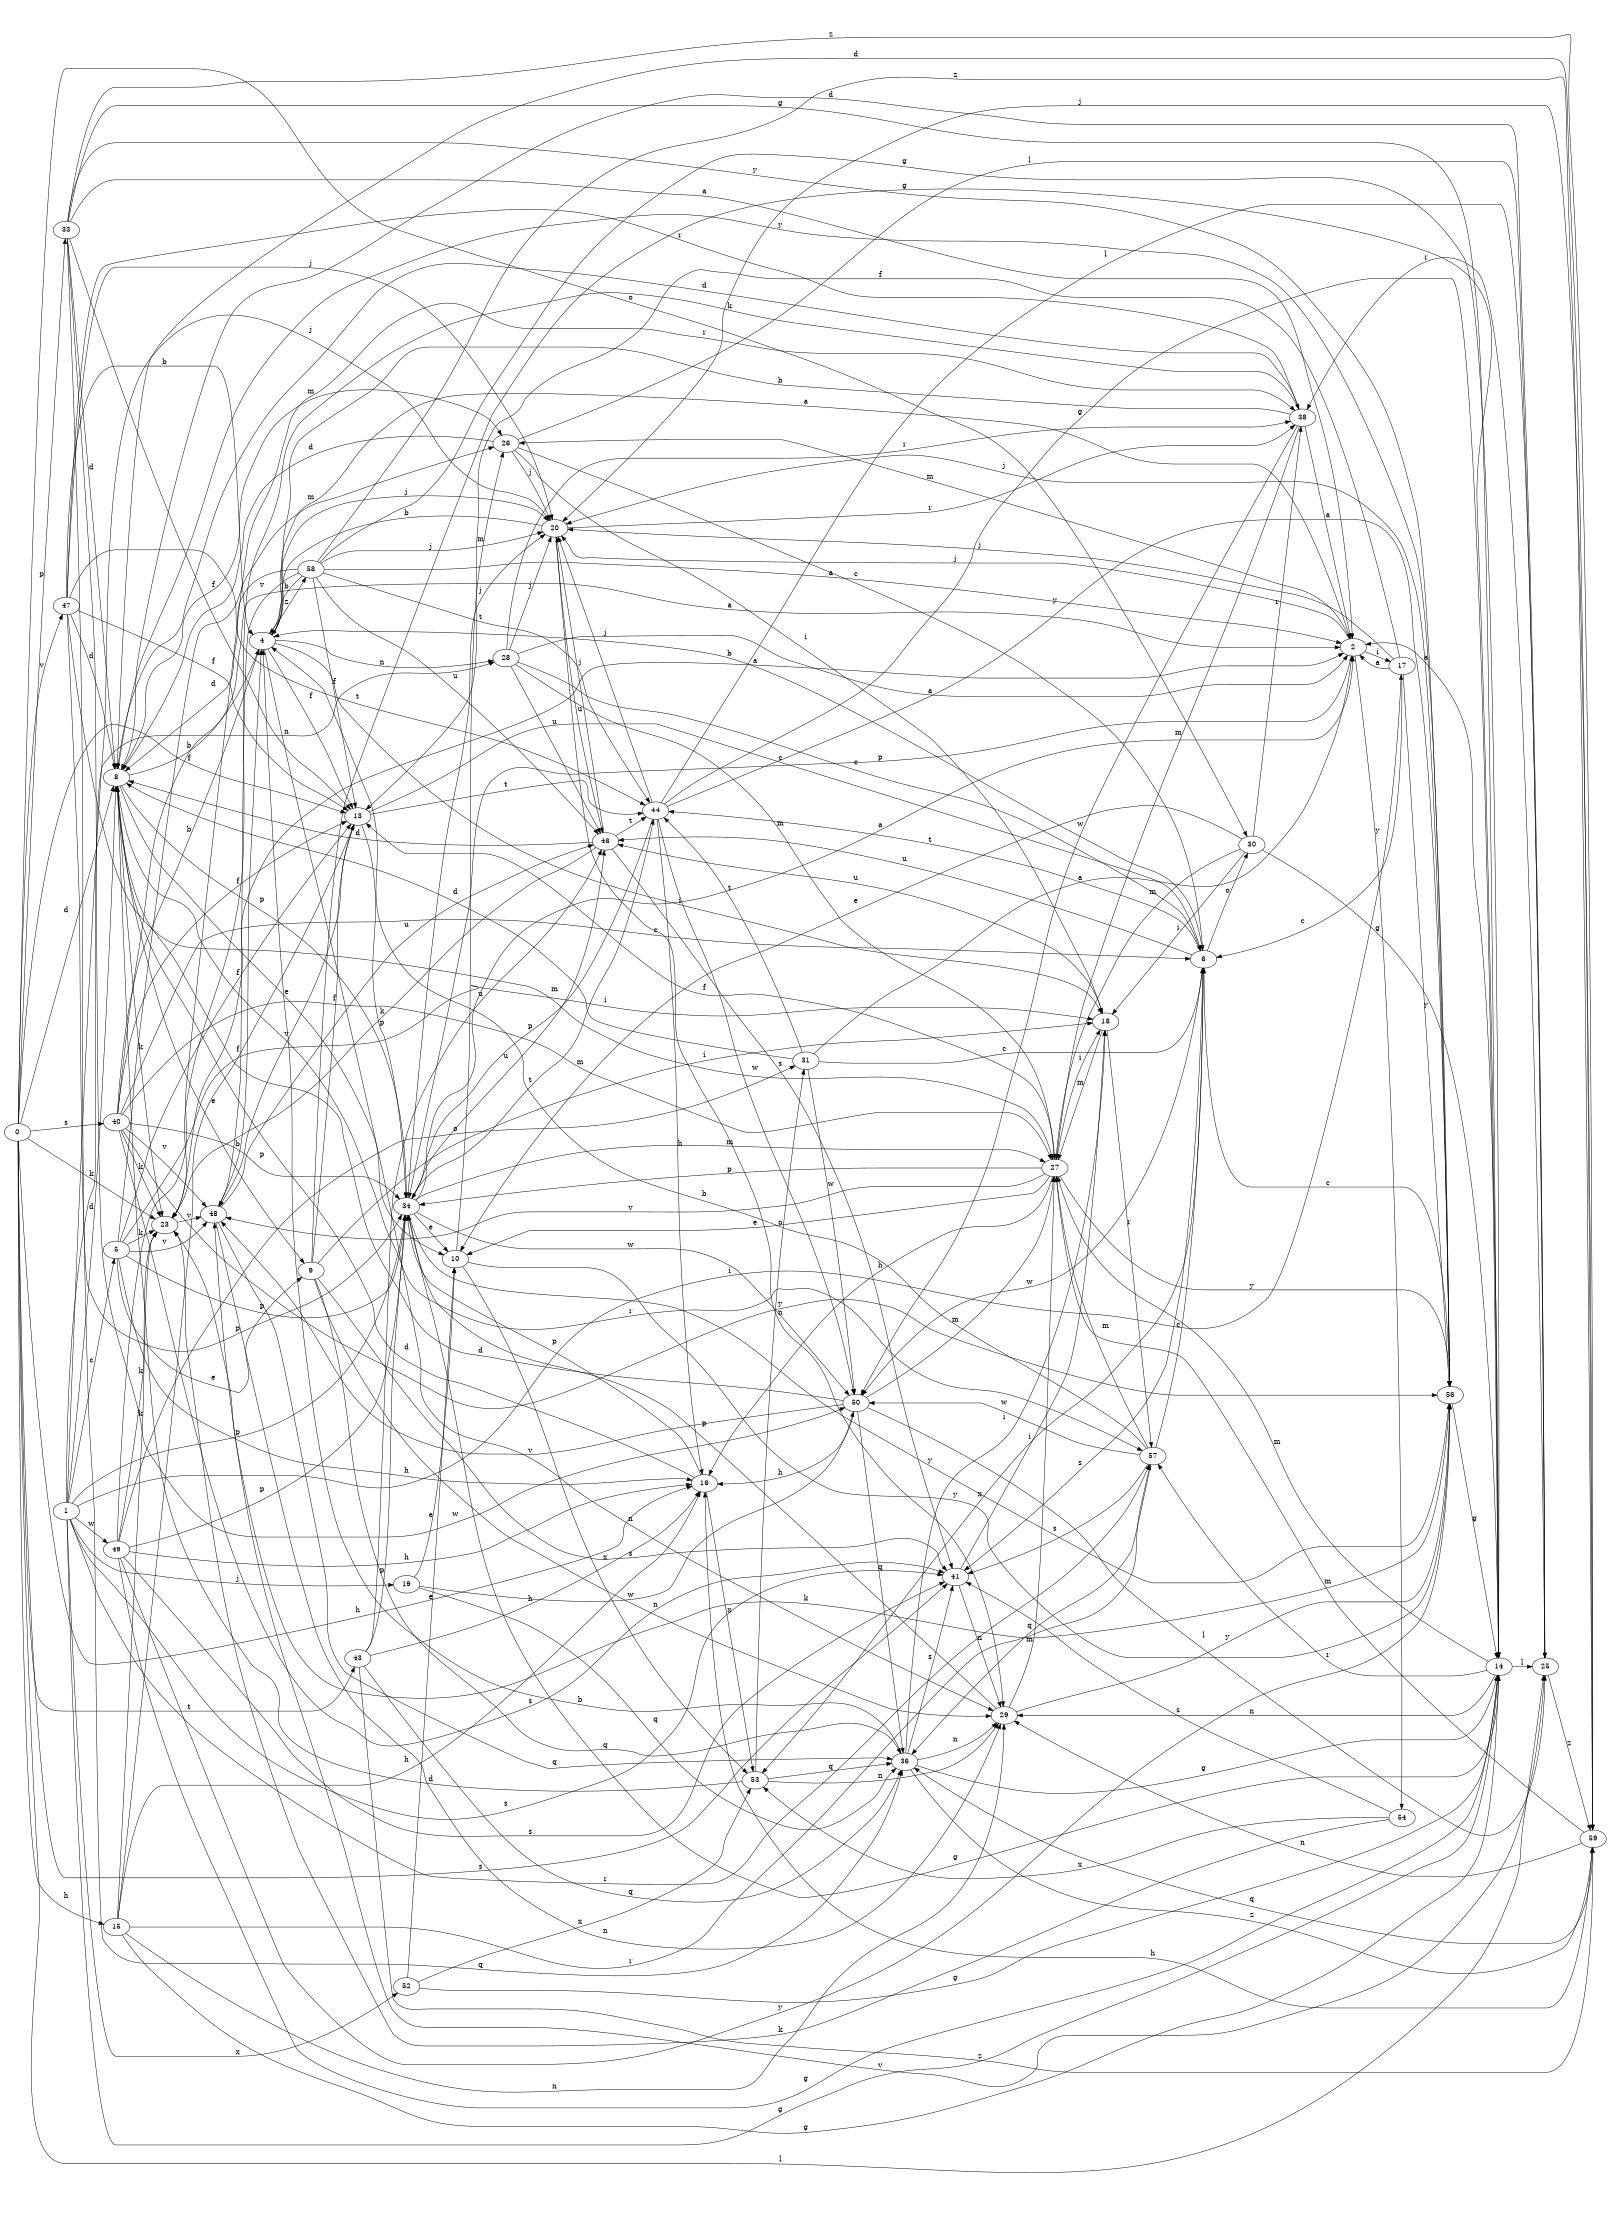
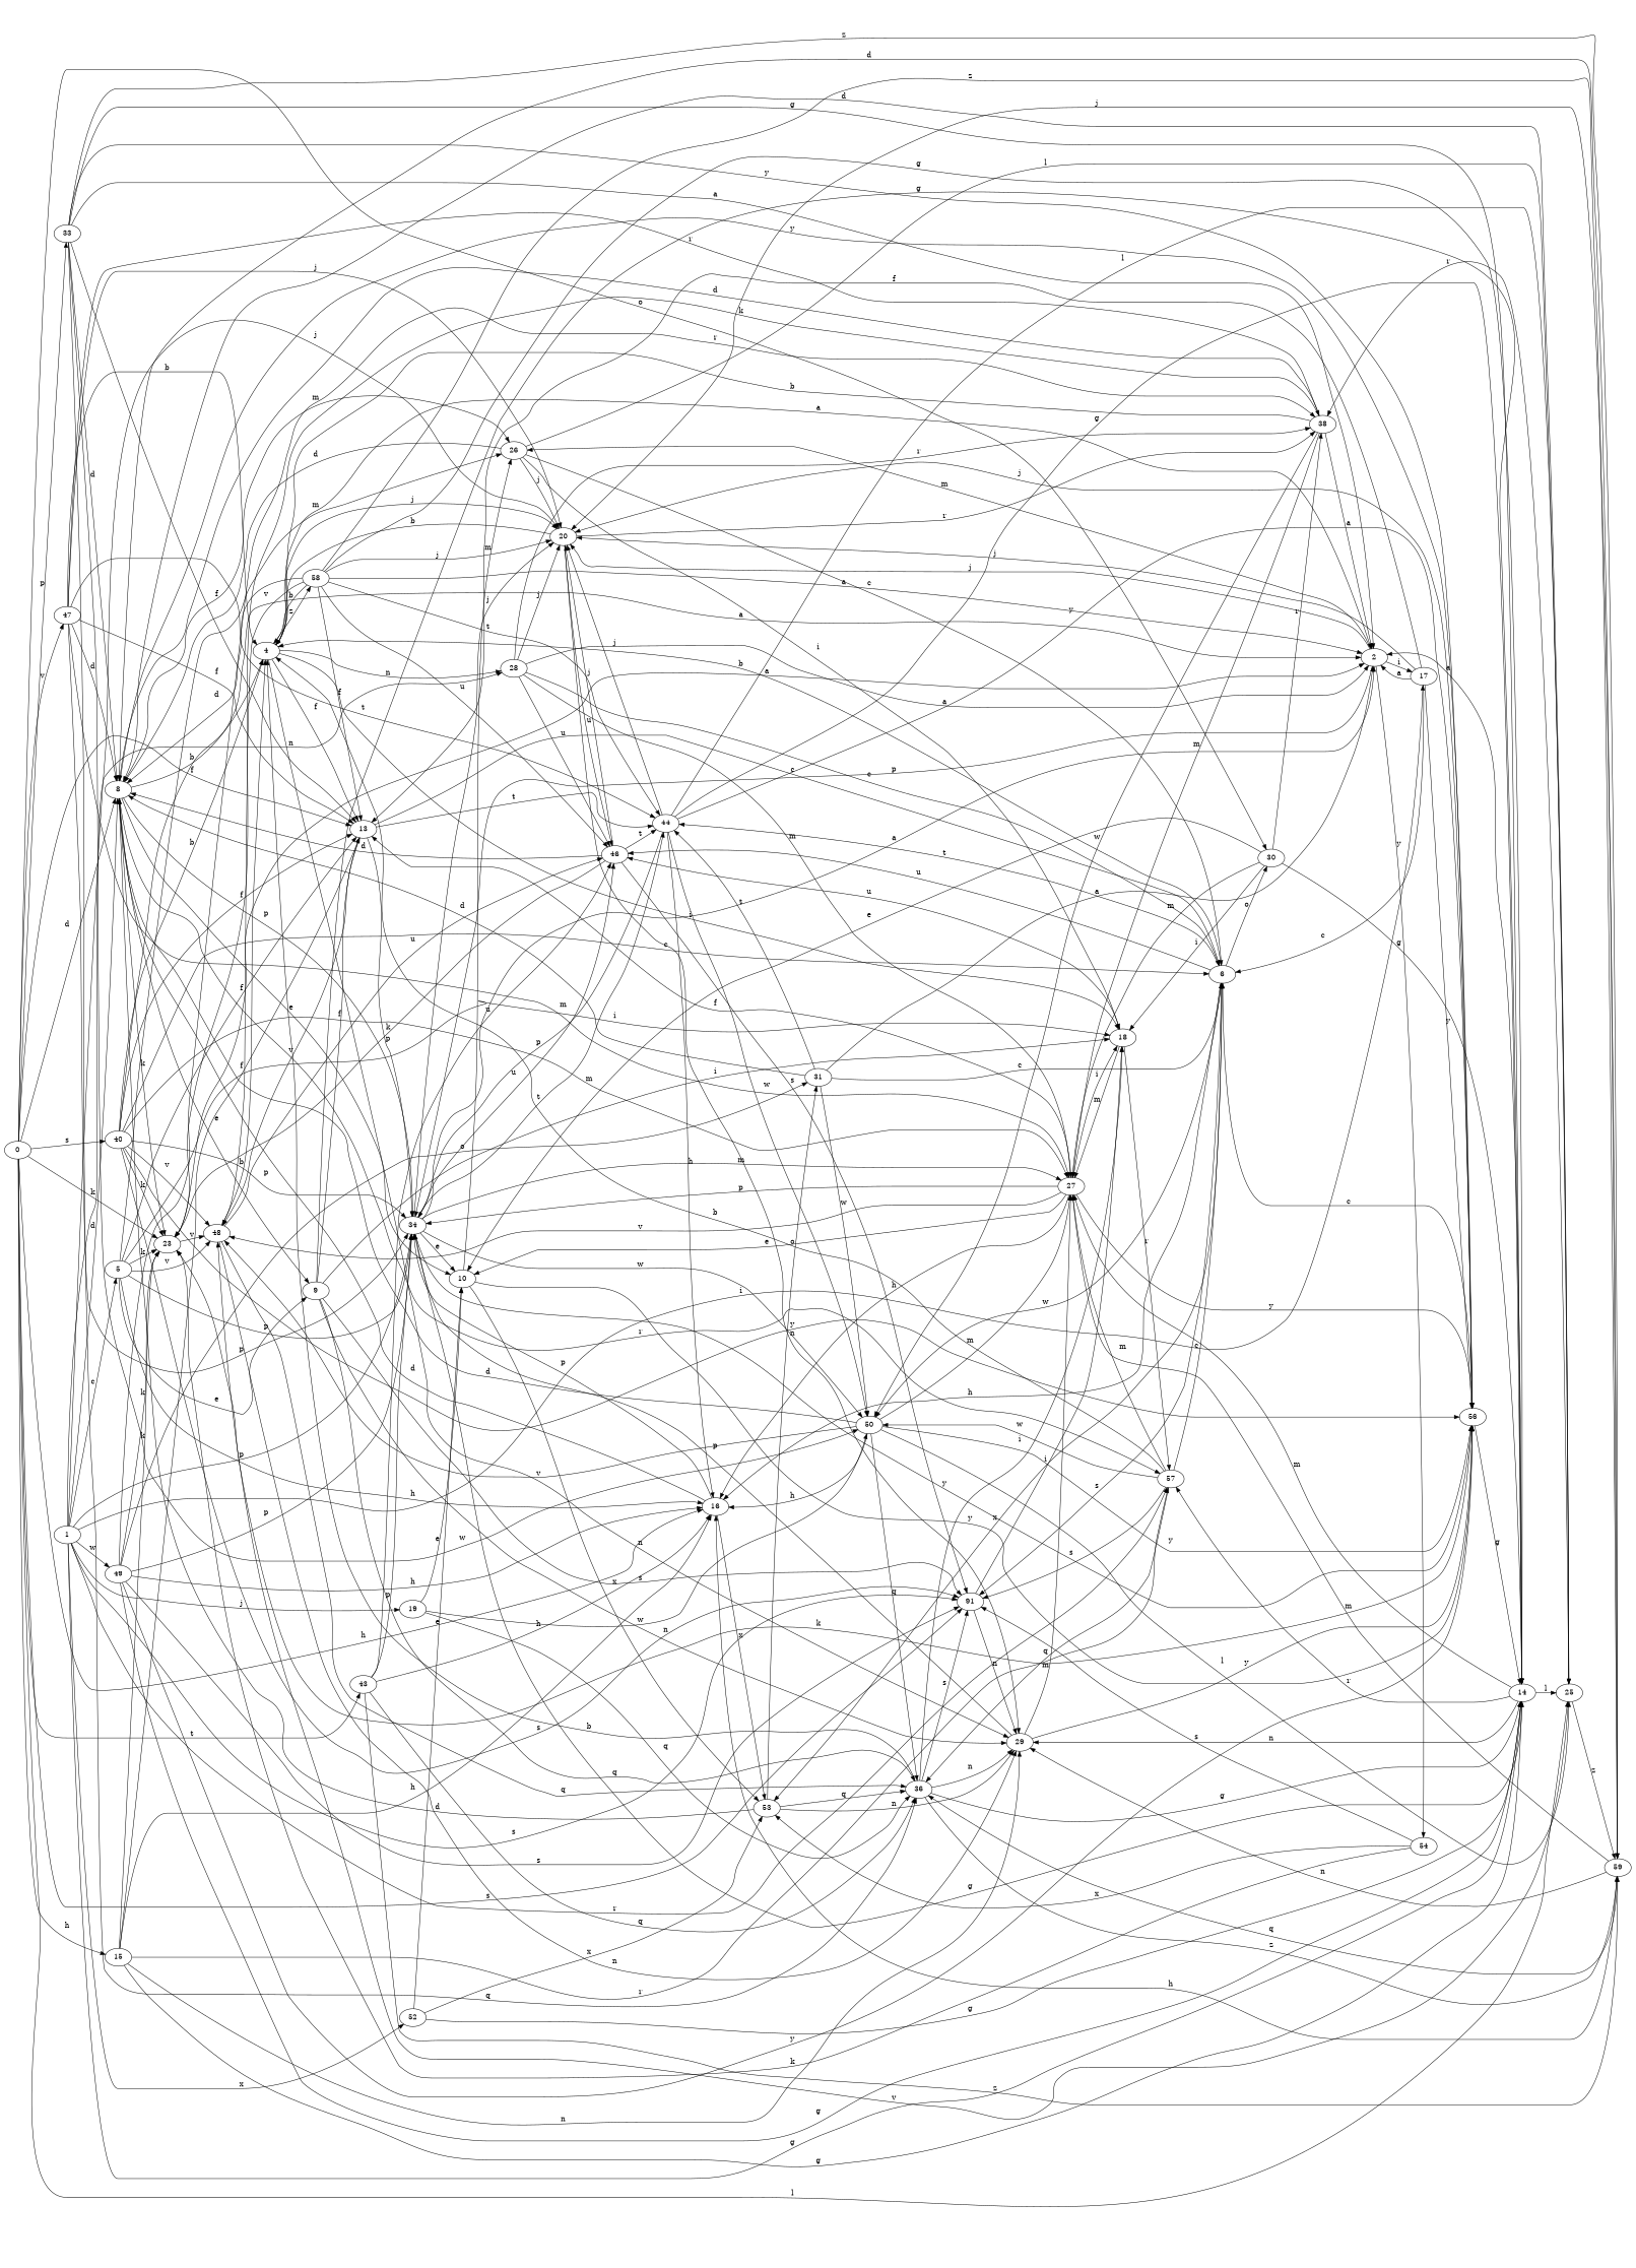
  strict digraph {
    rankdir=LR
    0
    8
    13
    15
    16
    23
    25
    30
    33
    40
-   41
+   41 [label=91]
    43
    47
    34
    n15 [label=57]
    26
    4
    9
    10
    56
    48
    6
    44
    14
    29
    53
    2
    38
    59
    18
    27
    50
    36
    46
    20
    1
    5
    17
    19
    28
    49
    52
    31
    54
    58
    0 -> 8 [label=d]
    0 -> 13 [label=f]
    0 -> 15 [label=h]
    0 -> 16 [label=h]
    0 -> 23 [label=k]
    0 -> 25 [label=l]
    0 -> 30 [label=o]
    0 -> 33 [label=p]
    0 -> 40 [label=s]
    0 -> 41 [label=s]
    0 -> 43 [label=t]
    0 -> 47 [label=v]
    8 -> 23 [label=k]
    8 -> 34 [label=p]
    8 -> n15 [label=r]
    8 -> 26 [label=m]
    8 -> 4 [label=b]
    8 -> 9 [label=e]
    8 -> 10 [label=e]
    8 -> 56 [label=y]
    13 -> 34 [label=p]
    13 -> 48 [label=v]
    13 -> 6 [label=c]
    13 -> 44 [label=t]
    15 -> 13 [label=f]
    15 -> 16 [label=h]
    15 -> 23 [label=k]
    15 -> n15 [label=r]
    15 -> 14 [label=g]
    15 -> 29 [label=n]
    16 -> 8 [label=d]
    16 -> 34 [label=p]
    16 -> 53 [label=x]
    23 -> 48 [label=v]
    23 -> 2 [label=a]
    25 -> 8 [label=d]
    25 -> 48 [label=v]
    25 -> 38 [label=r]
    25 -> 59 [label=z]
    30 -> 10 [label=e]
    30 -> 14 [label=g]
    30 -> 38 [label=r]
    30 -> 18 [label=i]
    30 -> 27 [label=m]
    33 -> 8 [label=d]
    33 -> 13 [label=f]
    33 -> 56 [label=y]
    33 -> 14 [label=g]
    33 -> 2 [label=a]
    33 -> 59 [label=z]
    33 -> 50 [label=w]
    33 -> 36 [label=q]
    40 -> 13 [label=f]
    40 -> 23 [label=k]
    40 -> 41 [label=s]
    40 -> 34 [label=p]
    40 -> 4 [label=b]
    40 -> 56 [label=y]
    40 -> 48 [label=v]
    40 -> 6 [label=c]
    40 -> 2 [label=a]
    40 -> 27 [label=m]
    41 -> 29 [label=n]
    41 -> 18 [label=i]
    43 -> 16 [label=h]
    43 -> 34 [label=p]
    43 -> 59 [label=z]
    43 -> 36 [label=q]
    43 -> 46 [label=u]
    47 -> 8 [label=d]
    47 -> 13 [label=f]
    47 -> 34 [label=p]
    47 -> 4 [label=b]
    47 -> 44 [label=t]
    47 -> 38 [label=r]
    47 -> 27 [label=m]
    47 -> 20 [label=j]
    34 -> 10 [label=e]
    34 -> 56 [label=y]
    34 -> 44 [label=t]
    34 -> 14 [label=g]
    34 -> 2 [label=a]
    34 -> 27 [label=m]
    34 -> 50 [label=w]
    34 -> 46 [label=u]
    34 -> 20 [label=j]
    n15 -> 41 [label=s]
    n15 -> 4 [label=b]
    n15 -> 6 [label=c]
    n15 -> 27 [label=m]
    n15 -> 50 [label=w]
    n15 -> 36 [label=q]
    26 -> 8 [label=d]
    26 -> 25 [label=l]
    26 -> 6 [label=c]
    26 -> 18 [label=i]
    26 -> 20 [label=j]
    4 -> 13 [label=f]
    4 -> 29 [label=n]
    4 -> 2 [label=a]
    4 -> 18 [label=i]
    4 -> 20 [label=j]
    4 -> 28 [label=n]
    4 -> 58 [label=z]
    9 -> 13 [label=f]
    9 -> 41 [label=s]
    9 -> 14 [label=g]
    9 -> 29 [label=n]
    9 -> 18 [label=i]
    9 -> 36 [label=q]
    10 -> 26 [label=m]
    10 -> 56 [label=y]
    10 -> 53 [label=x]
    56 -> 23 [label=k]
    56 -> 6 [label=c]
    56 -> 14 [label=g]
    56 -> 20 [label=j]
    48 -> 4 [label=b]
    48 -> 29 [label=n]
    48 -> 36 [label=q]
    48 -> 46 [label=u]
+   6 -> 16 [label=h]
    6 -> 30 [label=o]
    6 -> 41 [label=s]
    6 -> 4 [label=b]
    6 -> 44 [label=t]
    6 -> 53 [label=x]
    6 -> 50 [label=w]
    6 -> 46 [label=u]
    44 -> 16 [label=h]
    44 -> 25 [label=l]
    44 -> 34 [label=p]
    44 -> 56 [label=y]
    44 -> 14 [label=g]
    44 -> 50 [label=w]
    44 -> 20 [label=j]
    14 -> 25 [label=l]
    14 -> n15 [label=r]
    14 -> 29 [label=n]
    14 -> 2 [label=a]
    14 -> 27 [label=m]
    29 -> 34 [label=p]
    29 -> 56 [label=y]
    29 -> 27 [label=m]
    53 -> 8 [label=d]
    53 -> 29 [label=n]
    53 -> 36 [label=q]
    53 -> 31 [label=o]
    2 -> 34 [label=p]
    2 -> 26 [label=m]
    2 -> 20 [label=j]
    2 -> 17 [label=i]
    2 -> 54 [label=y]
    38 -> 8 [label=d]
    38 -> 23 [label=k]
    38 -> 4 [label=b]
    38 -> 2 [label=a]
    38 -> 27 [label=m]
    38 -> 50 [label=w]
    59 -> 8 [label=d]
    59 -> 16 [label=h]
    59 -> 29 [label=n]
    59 -> 27 [label=m]
    59 -> 36 [label=q]
    59 -> 20 [label=j]
    18 -> n15 [label=r]
    18 -> 27 [label=m]
    18 -> 46 [label=u]
    27 -> 13 [label=f]
    27 -> 16 [label=h]
    27 -> 34 [label=p]
    27 -> 10 [label=e]
    27 -> 56 [label=y]
    27 -> 48 [label=v]
    27 -> 18 [label=i]
    50 -> 8 [label=d]
    50 -> 16 [label=h]
    50 -> 25 [label=l]
+   50 -> 56 [label=y]
    50 -> 48 [label=v]
    50 -> 27 [label=m]
    50 -> 36 [label=q]
    36 -> 41 [label=s]
    36 -> 4 [label=b]
    36 -> 14 [label=g]
    36 -> 29 [label=n]
    36 -> 59 [label=z]
    36 -> 18 [label=i]
    46 -> 8 [label=d]
    46 -> 23 [label=k]
    46 -> 41 [label=s]
    46 -> 44 [label=t]
    46 -> 20 [label=j]
    20 -> 4 [label=b]
    20 -> 29 [label=n]
    20 -> 38 [label=r]
    20 -> 46 [label=u]
    1 -> 8 [label=d]
    1 -> 41 [label=s]
    1 -> 34 [label=p]
    1 -> n15 [label=r]
    1 -> 14 [label=g]
    1 -> 20 [label=j]
    1 -> 5 [label=c]
    1 -> 17 [label=i]
    1 -> 19 [label=j]
    1 -> 28 [label=n]
    1 -> 49 [label=w]
    1 -> 52 [label=x]
    5 -> 13 [label=f]
    5 -> 16 [label=h]
    5 -> 23 [label=k]
    5 -> 34 [label=p]
    5 -> 26 [label=m]
    5 -> 9 [label=e]
    5 -> 48 [label=v]
    5 -> 18 [label=i]
    17 -> 13 [label=f]
    17 -> 56 [label=y]
    17 -> 6 [label=c]
    17 -> 2 [label=a]
    17 -> 20 [label=j]
    19 -> 10 [label=e]
    19 -> 50 [label=w]
    19 -> 36 [label=q]
    28 -> 6 [label=c]
    28 -> 2 [label=a]
    28 -> 38 [label=r]
    28 -> 27 [label=m]
    28 -> 46 [label=u]
    28 -> 20 [label=j]
    49 -> 16 [label=h]
    49 -> 23 [label=k]
    49 -> 41 [label=s]
    49 -> 34 [label=p]
    49 -> 56 [label=y]
    49 -> 14 [label=g]
    49 -> 38 [label=r]
    49 -> 31 [label=o]
    52 -> 10 [label=e]
    52 -> 14 [label=g]
    52 -> 53 [label=x]
    31 -> 8 [label=d]
    31 -> 6 [label=c]
    31 -> 44 [label=t]
    31 -> 2 [label=a]
    31 -> 50 [label=w]
    54 -> 23 [label=k]
    54 -> 41 [label=s]
    54 -> 53 [label=x]
    58 -> 8 [label=d]
    58 -> 13 [label=f]
    58 -> 4 [label=b]
    58 -> 48 [label=v]
    58 -> 44 [label=t]
    58 -> 14 [label=g]
    58 -> 2 [label=a]
    58 -> 59 [label=z]
    58 -> 46 [label=u]
    58 -> 20 [label=j]
  }
